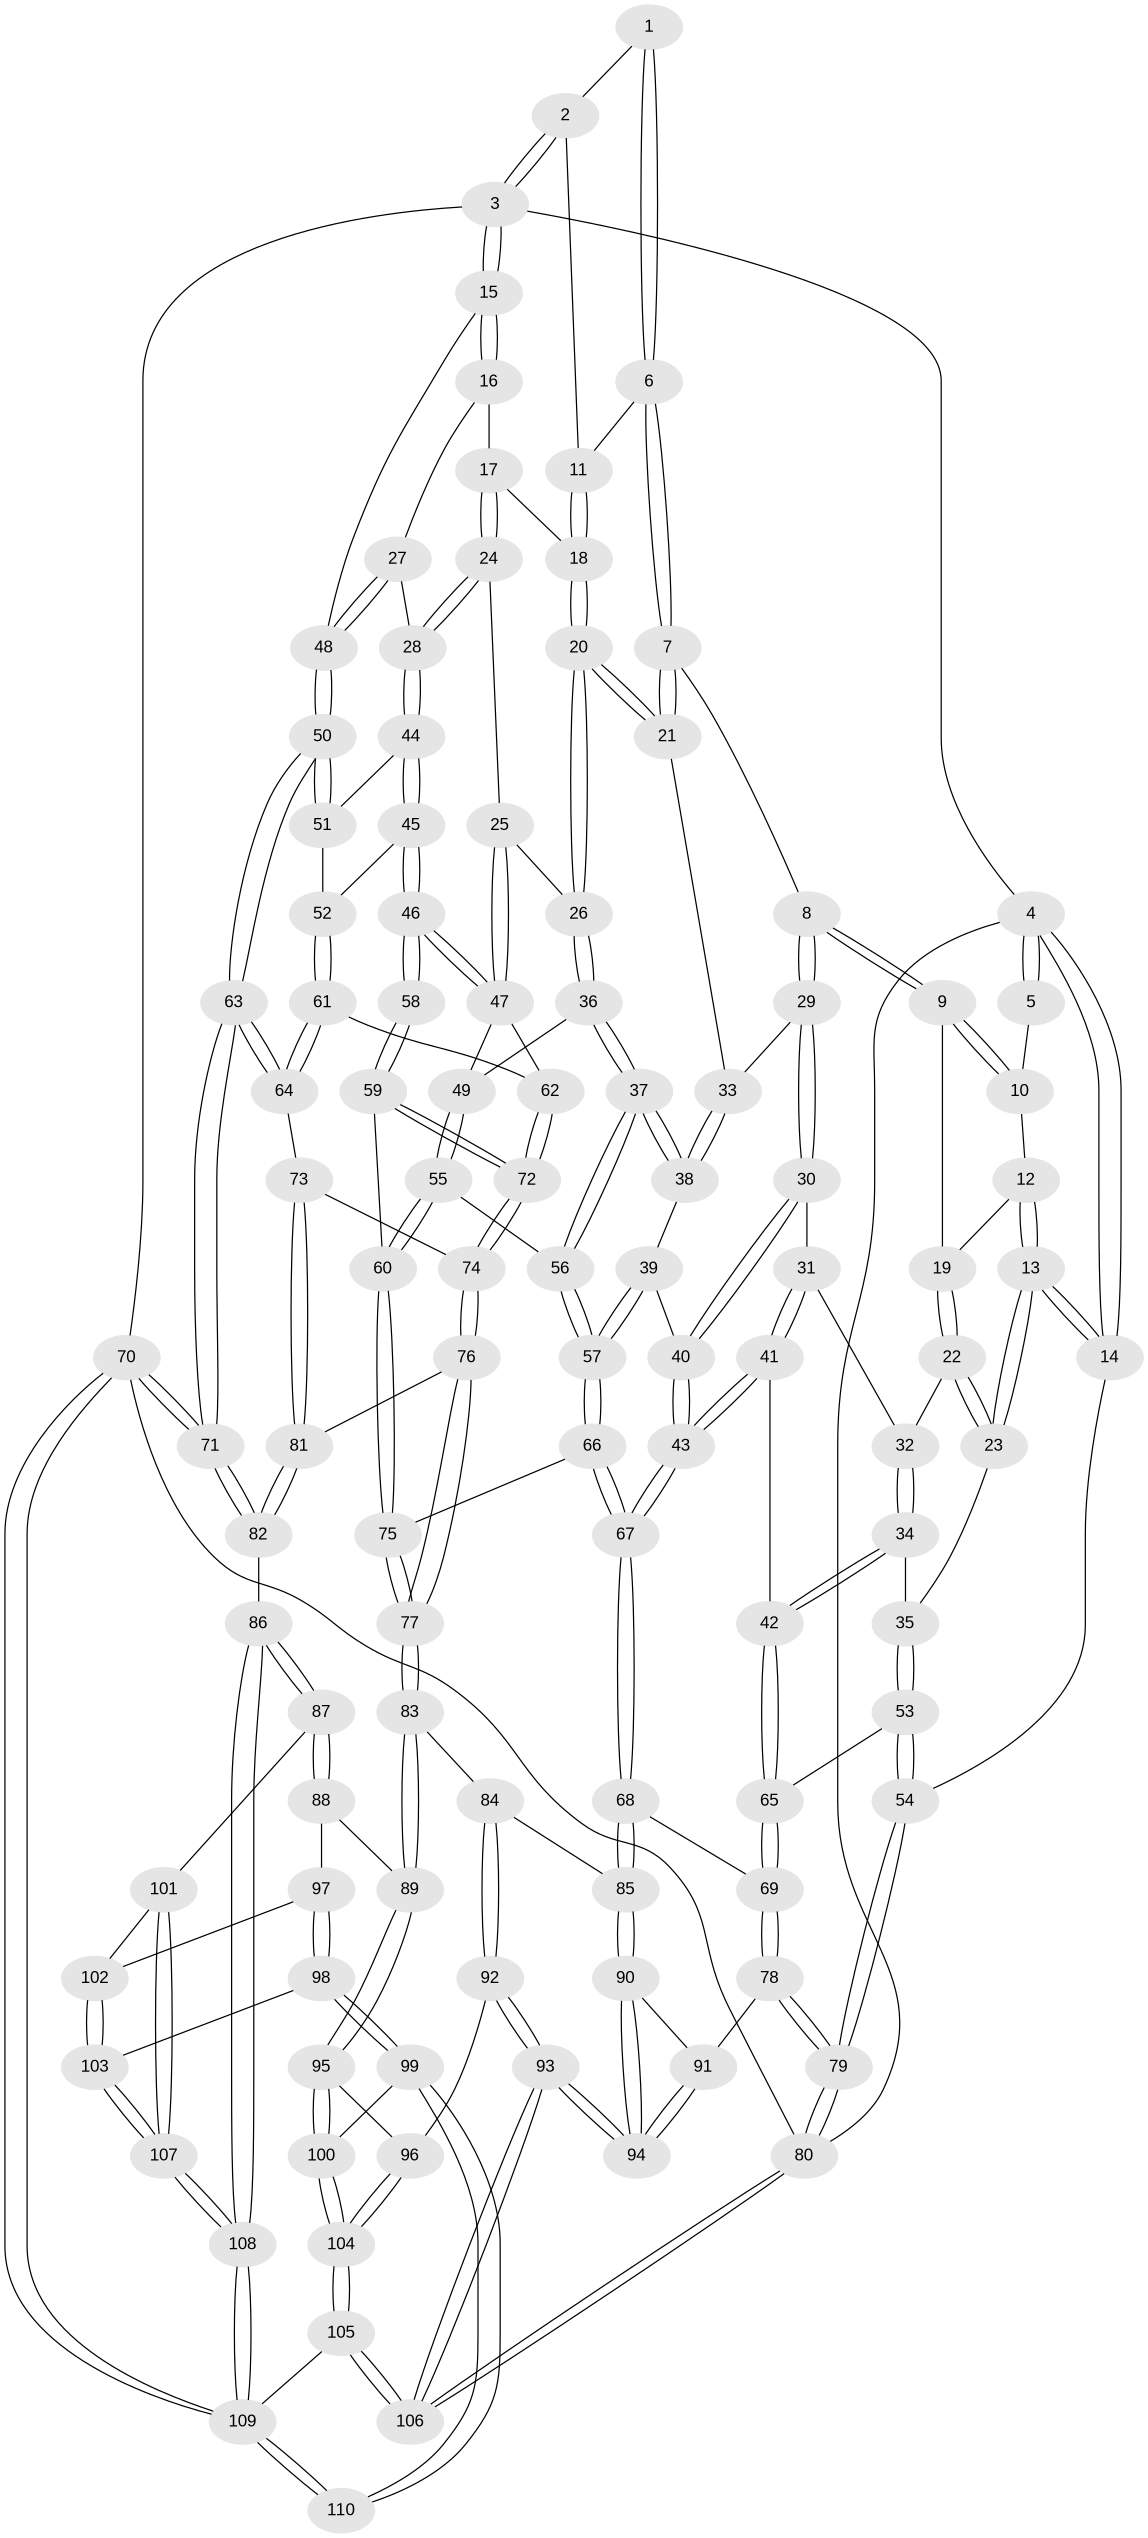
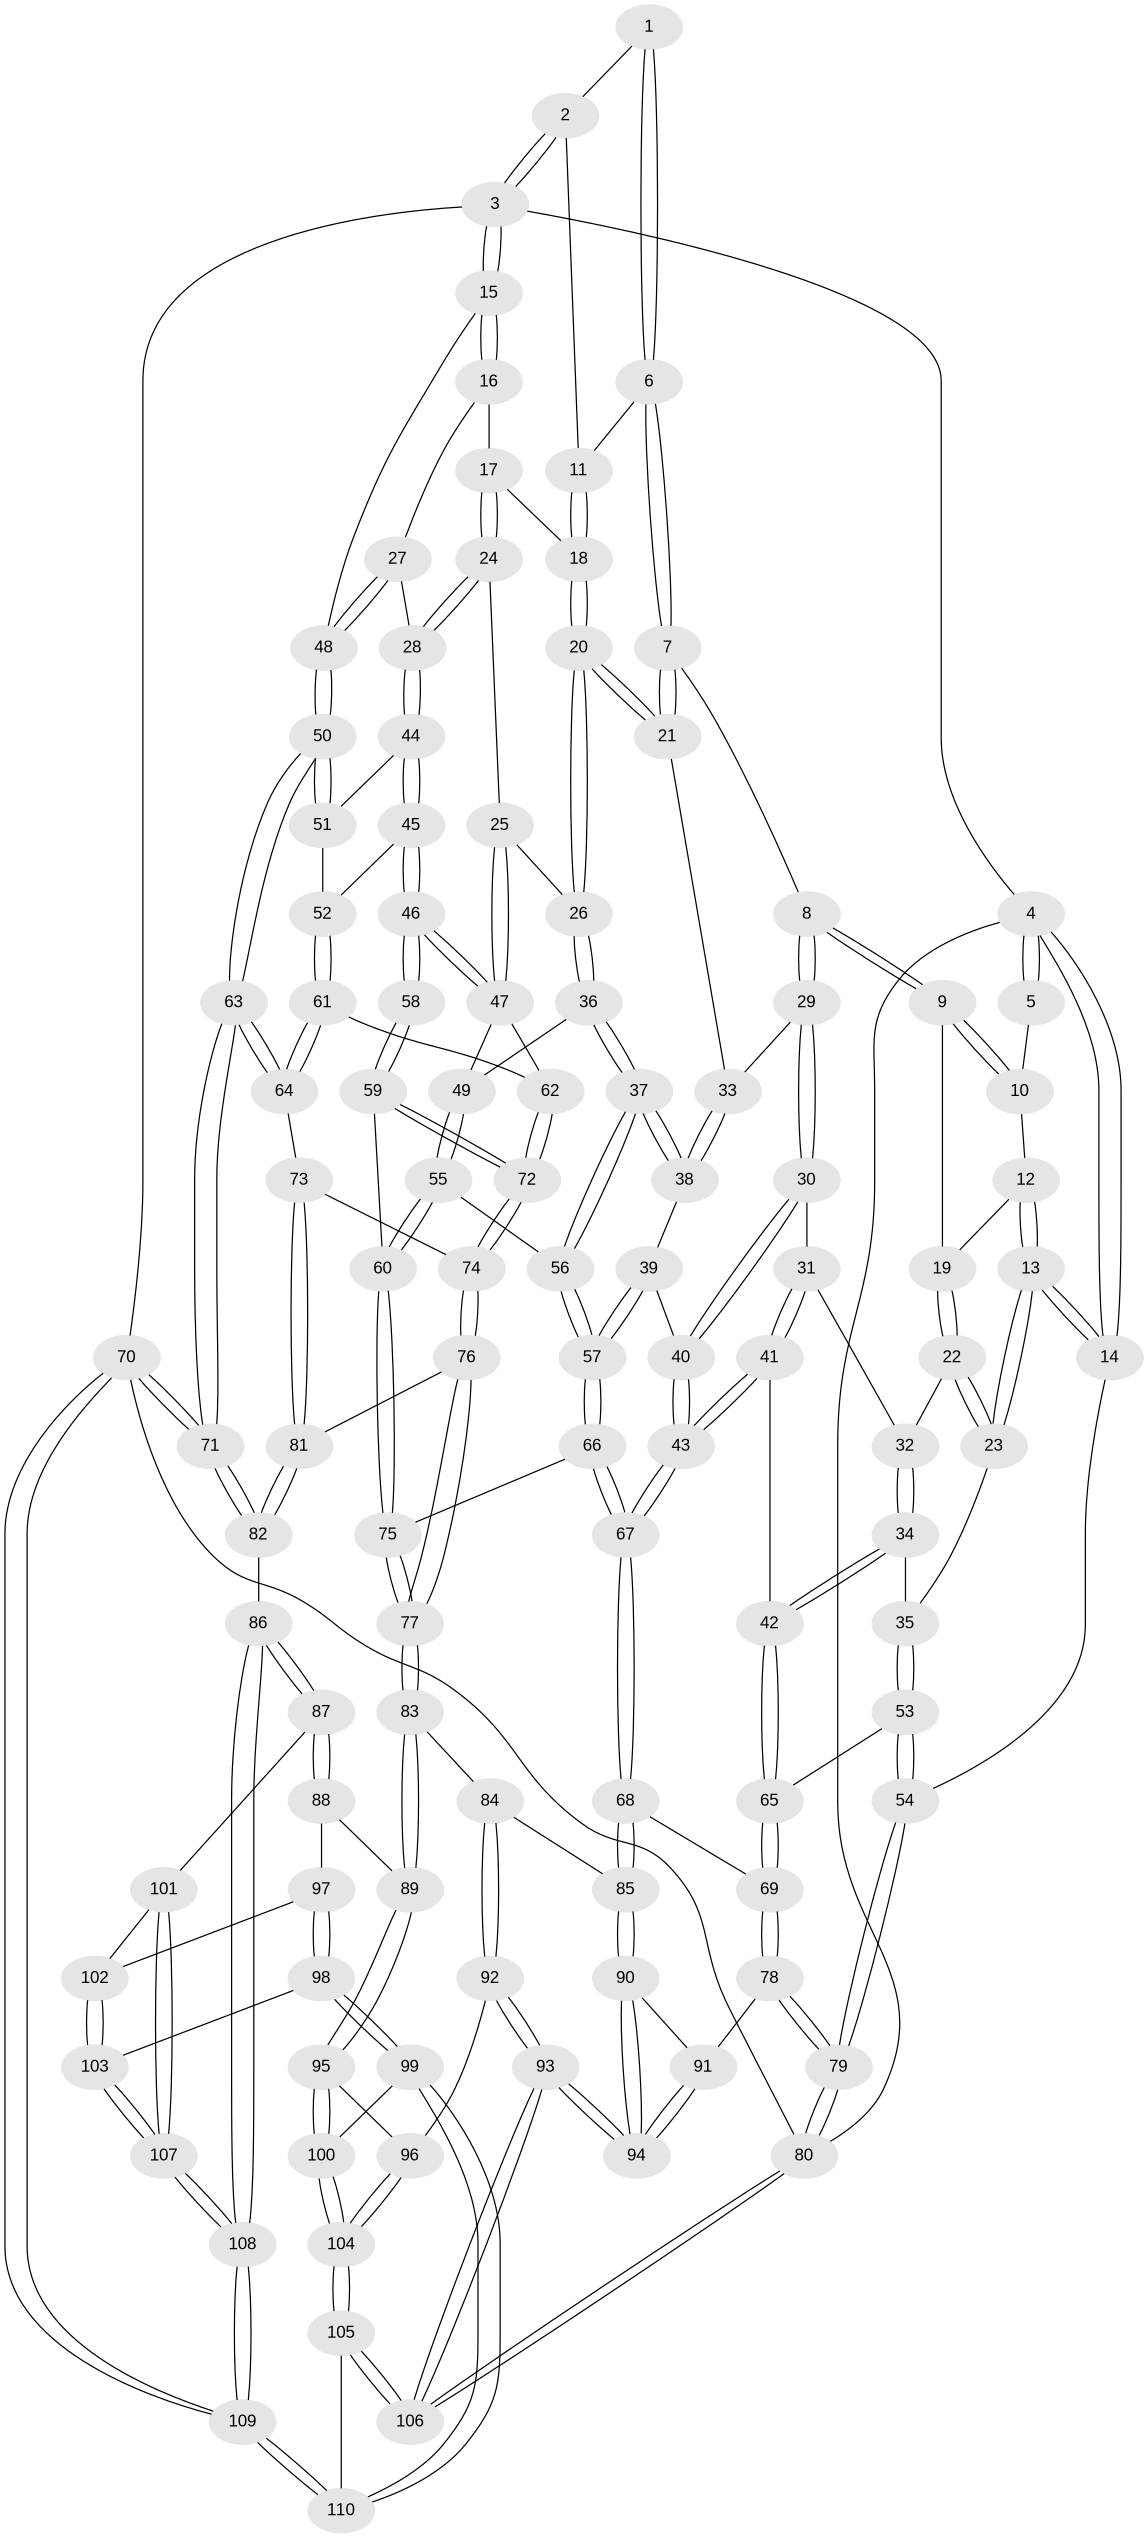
  graph {
    fontname="Liberation Sans"
    node [color=gray90 fontname="Liberation Sans" style=filled]
    edge [fontname="Liberation Sans"]
    1
    2
    6
    3
    11
    7
    4
    15
    70
    18
    5
    14
    80
    16
    48
    71
    109
    10
    54
    106
    12
    8
    21
    9
    29
    33
    19
    30
    22
    13
    20
    23
    35
    79
    17
    27
    50
    24
    28
    25
    26
    32
    36
    38
    34
    53
    47
    44
    49
    62
    37
    45
    51
    31
    40
    41
    43
    42
    39
    65
    56
    55
    57
    66
    67
    69
    68
    46
    52
    58
    61
    59
    63
    60
    64
    75
    72
    74
    77
    73
    82
    81
    78
    85
    90
    91
    110
    86
    76
    83
    84
    89
    94
    87
    108
    92
    95
    93
    96
    88
    101
    97
    102
    107
    98
    100
    104
    105
    99
    103
    1 -- 2
    1 -- 6
    1 -- 6
    2 -- 3
    2 -- 3
    2 -- 11
    6 -- 11
    6 -- 7
    6 -- 7
    3 -- 4
    3 -- 15
    3 -- 15
    3 -- 70
    11 -- 18
    11 -- 18
    7 -- 8
    7 -- 21
    7 -- 21
    4 -- 5
    4 -- 5
    4 -- 14
    4 -- 14
    4 -- 80
    15 -- 16
    15 -- 16
    15 -- 48
    70 -- 80
    70 -- 71
    70 -- 71
    70 -- 109
    70 -- 109
    18 -- 20
    18 -- 20
    5 -- 10
    14 -- 54
    80 -- 106
    80 -- 106
    16 -- 17
    16 -- 27
    48 -- 50
    48 -- 50
    71 -- 82
    71 -- 82
    109 -- 110
    109 -- 110
    10 -- 12
    54 -- 79
    54 -- 79
    12 -- 19
    12 -- 13
    12 -- 13
    8 -- 9
    8 -- 9
    8 -- 29
    8 -- 29
    21 -- 33
    9 -- 10
    9 -- 10
    9 -- 19
    29 -- 33
    29 -- 30
    29 -- 30
    33 -- 38
    33 -- 38
    19 -- 22
    19 -- 22
    30 -- 31
    30 -- 40
    30 -- 40
    22 -- 23
    22 -- 23
    22 -- 32
    13 -- 14
    13 -- 14
    13 -- 23
    13 -- 23
    20 -- 21
    20 -- 21
    20 -- 26
    20 -- 26
    23 -- 35
    35 -- 53
    35 -- 53
    79 -- 80
    79 -- 80
    17 -- 18
    17 -- 24
    17 -- 24
    27 -- 48
    27 -- 48
    27 -- 28
    50 -- 51
    50 -- 51
    50 -- 63
    50 -- 63
    24 -- 28
    24 -- 28
    24 -- 25
    28 -- 44
    28 -- 44
    25 -- 26
    25 -- 47
    25 -- 47
    26 -- 36
    26 -- 36
    32 -- 34
    32 -- 34
    36 -- 49
    36 -- 37
    36 -- 37
    38 -- 39
    34 -- 35
    34 -- 42
    34 -- 42
    53 -- 54
    53 -- 54
    53 -- 65
    47 -- 49
    47 -- 62
    44 -- 45
    44 -- 45
    44 -- 51
    49 -- 55
    49 -- 55
    62 -- 72
    62 -- 72
    37 -- 38
    37 -- 38
    37 -- 56
    37 -- 56
    45 -- 46
    45 -- 46
    45 -- 52
    51 -- 52
    31 -- 32
    31 -- 41
    31 -- 41
    40 -- 43
    40 -- 43
    41 -- 43
    41 -- 43
    41 -- 42
    43 -- 67
    43 -- 67
    42 -- 65
    42 -- 65
    39 -- 40
    39 -- 57
    39 -- 57
    65 -- 69
    65 -- 69
    56 -- 57
    56 -- 57
    55 -- 56
    55 -- 60
    55 -- 60
    57 -- 66
    57 -- 66
    66 -- 67
    66 -- 67
    66 -- 75
    67 -- 68
    67 -- 68
    69 -- 78
    69 -- 78
    68 -- 69
    68 -- 85
    68 -- 85
    46 -- 47
    46 -- 47
    46 -- 58
    46 -- 58
    52 -- 61
    52 -- 61
    58 -- 59
    58 -- 59
    61 -- 62
    61 -- 64
    61 -- 64
    59 -- 60
    59 -- 72
    59 -- 72
    63 -- 71
    63 -- 71
    63 -- 64
    63 -- 64
    60 -- 75
    60 -- 75
    64 -- 73
    75 -- 77
    75 -- 77
    72 -- 74
    72 -- 74
    74 -- 76
    74 -- 76
    77 -- 83
    77 -- 83
    73 -- 74
    73 -- 81
    73 -- 81
    82 -- 86
    81 -- 82
    81 -- 82
    78 -- 79
    78 -- 79
    78 -- 91
    85 -- 90
    85 -- 90
    90 -- 91
    90 -- 94
    90 -- 94
    91 -- 94
    91 -- 94
    86 -- 87
    86 -- 87
    86 -- 108
    86 -- 108
    76 -- 77
    76 -- 77
    76 -- 81
    83 -- 84
    83 -- 89
    83 -- 89
    84 -- 85
    84 -- 92
    84 -- 92
    89 -- 95
    89 -- 95
    87 -- 88
    87 -- 88
    87 -- 101
    108 -- 109
    108 -- 109
    92 -- 93
    92 -- 93
    92 -- 96
    95 -- 96
    95 -- 100
    95 -- 100
    93 -- 106
    93 -- 106
    93 -- 94
    93 -- 94
    96 -- 104
    96 -- 104
    88 -- 89
    88 -- 97
    101 -- 102
    101 -- 107
    101 -- 107
    97 -- 102
    97 -- 98
    97 -- 98
    102 -- 103
    102 -- 103
    107 -- 108
    107 -- 108
    98 -- 99
    98 -- 99
    98 -- 103
    100 -- 104
    100 -- 104
    104 -- 105
    104 -- 105
    105 -- 106
    105 -- 106
-   105 -- 109
+   105 -- 110
    99 -- 110
    99 -- 110
    99 -- 100
    103 -- 107
    103 -- 107
  }
